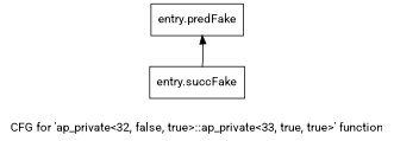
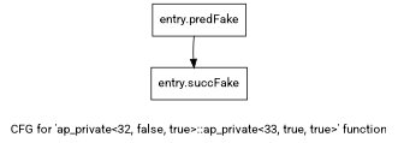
  digraph {
    label="CFG for 'ap_private\<32, false, true\>::ap_private\<33, true, true\>' function"
    fontname=Roboto
    node [shape=record fontname=Roboto]
    n1 [label="{entry.predFake}"]
    n2 [filename="/home/omerfaruk/tools/Xilinx/Vitis_HLS/2023.2/include/etc/ap_private.h" label="{entry.succFake}" linenumber=1700]
-   n2 -> n1 [execusionnum=3 filename="/home/omerfaruk/tools/Xilinx/Vitis_HLS/2023.2/include/etc/ap_private.h" fontname=Roboto]
+   n1 -> n2 [execusionnum=3 filename="/home/omerfaruk/tools/Xilinx/Vitis_HLS/2023.2/include/etc/ap_private.h" fontname=Roboto]
  }
